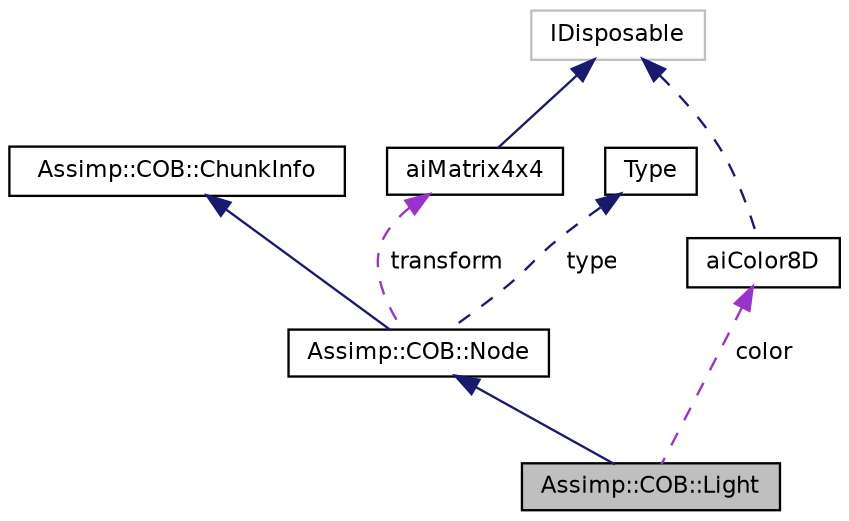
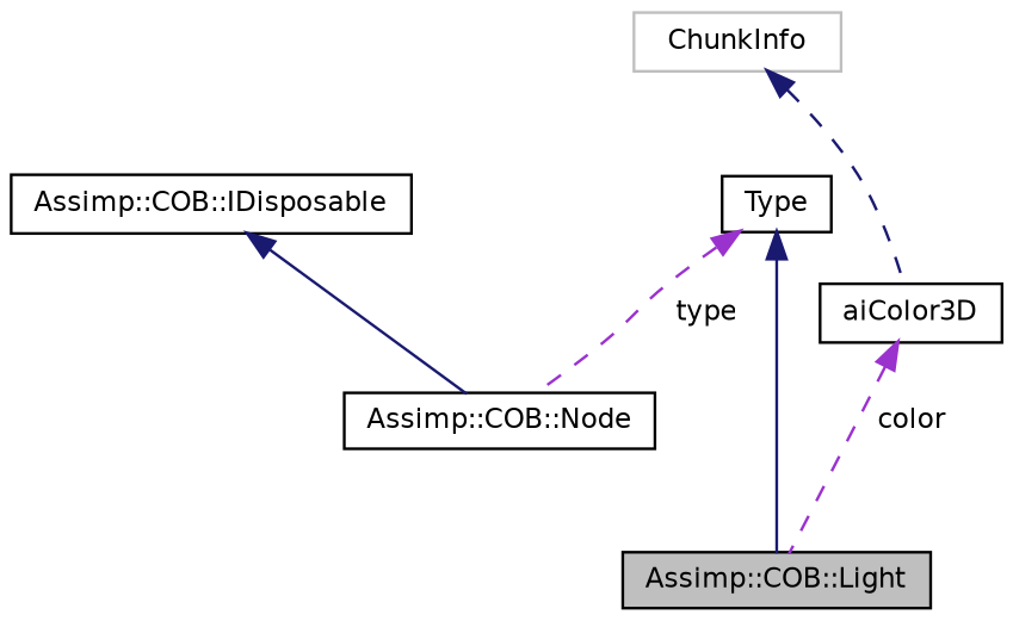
  digraph {
    node [color=black fillcolor=white fontname=Helvetica fontsize=10 shape=record style=filled]
    edge [color=midnightblue dir=back fontname=Helvetica fontsize=10 labelfontname=Helvetica labelfontsize=10 style=dashed]
    n1 [fillcolor=grey75 fontcolor=black height=0.2 label="Assimp::COB::Light" width=0.4]
    n2 [height=0.2 label="Assimp::COB::Node" width=0.4]
-   n3 [height=0.2 label="Assimp::COB::ChunkInfo" width=0.4]
-   n4 [height=0.2 label=aiMatrix4x4 width=0.4]
-   n5 [color=grey75 height=0.2 label=IDisposable width=0.4]
-   n6 [height=0.2 label=aiColor8D width=0.4]
+   n3 [height=0.2 label="Assimp::COB::IDisposable" width=0.4]
+   n5 [color=grey75 height=0.2 label=ChunkInfo width=0.4]
+   n6 [height=0.2 label=aiColor3D width=0.4]
    n7 [height=0.2 label=Type width=0.4]
-   n2 -> n1 [style=solid]
+   n7 -> n1 [style=solid]
    n3 -> n2 [style=solid]
-   n4 -> n2 [color=darkorchid3 label=" transform"]
-   n5 -> n4 [style=solid]
    n5 -> n6
    n6 -> n1 [color=darkorchid3 label=" color"]
-   n7 -> n2 [label=" type"]
+   n7 -> n2 [color=darkorchid3 label=" type"]
  }
